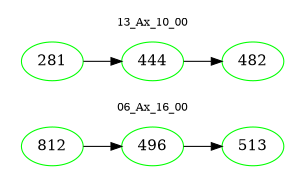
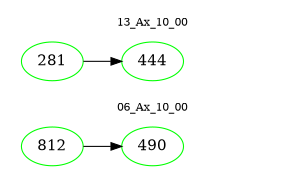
  digraph {
    rankdir=LR
    node [color=green]
    edge [color=black]
    n1 [label=812]
-   n2 [label=496]
-   n3 [label=513]
+   n2 [label=490]
    n4 [label=281]
    n5 [label=444]
-   n6 [label=482]
    subgraph cluster_1 {
      color=white
      fontsize=10
-     label="06_Ax_16_00"
+     label="06_Ax_10_00"
      n1
      n2
-     n3
    }
    subgraph cluster_2 {
      color=white
      fontsize=10
      label="13_Ax_10_00"
      n4
      n5
-     n6
    }
    n1 -> n2
-   n2 -> n3
    n4 -> n5
-   n5 -> n6
  }
